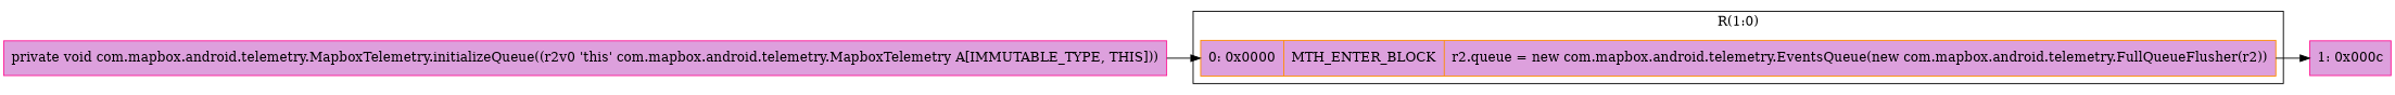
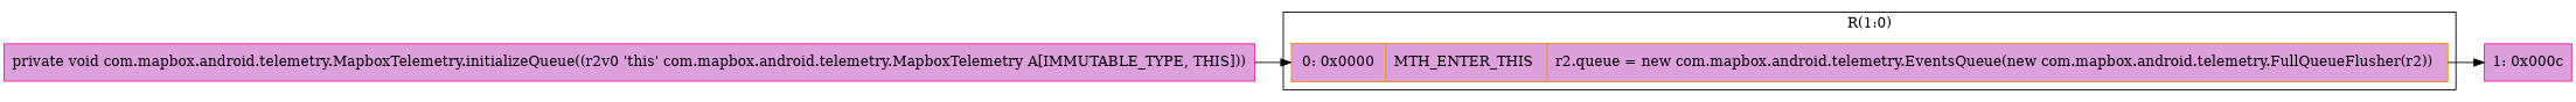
  digraph {
    rankdir=LR
    node [color=deeppink shape=record style=filled fillcolor=plum]
    edge [style=solid]
-   n1 [color=darkorange label="{0\:\ 0x0000|MTH_ENTER_BLOCK\l|r2.queue = new com.mapbox.android.telemetry.EventsQueue(new com.mapbox.android.telemetry.FullQueueFlusher(r2))\l}"]
+   n1 [color=darkorange label="{0\:\ 0x0000|MTH_ENTER_THIS\l|r2.queue = new com.mapbox.android.telemetry.EventsQueue(new com.mapbox.android.telemetry.FullQueueFlusher(r2))\l}"]
    n2 [label="{1\:\ 0x000c}"]
    n3 [label="{private void com.mapbox.android.telemetry.MapboxTelemetry.initializeQueue((r2v0 'this' com.mapbox.android.telemetry.MapboxTelemetry A[IMMUTABLE_TYPE, THIS])) }"]
    subgraph cluster_1 {
      label="R(1:0)"
      n1
    }
    n1 -> n2
    n3 -> n1
  }
